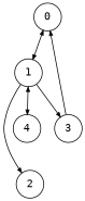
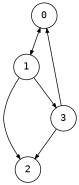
  digraph {
    normalize=true
    scale=1.0
    node [fontname=monospace shape=circle]
    edge [arrowsize=0.6]
    0
    1
    2
    3
-   4
    0 -> 1 [dir=both]
    1 -> 2
    1 -> 3
-   1 -> 4 [dir=both]
    3 -> 0
+   3 -> 2
  }
